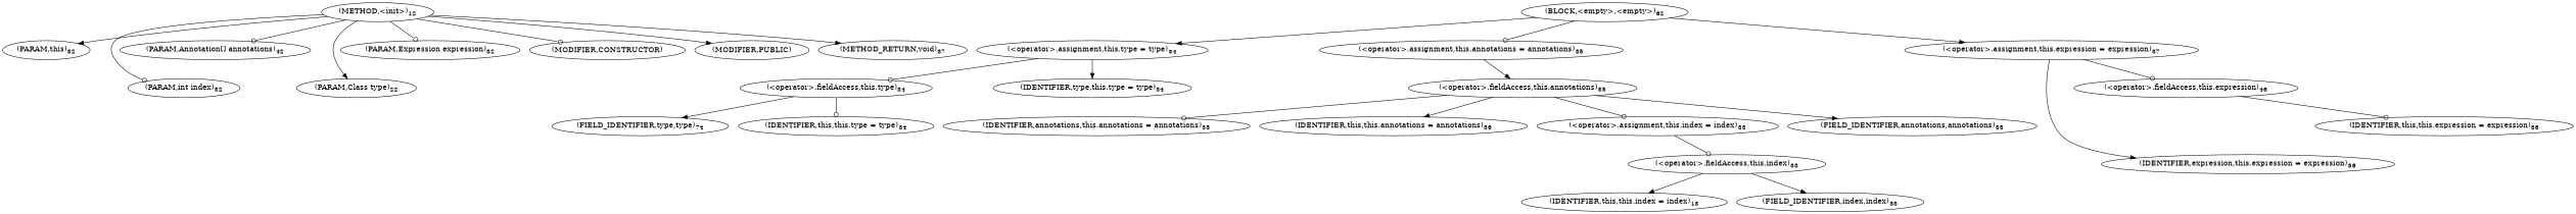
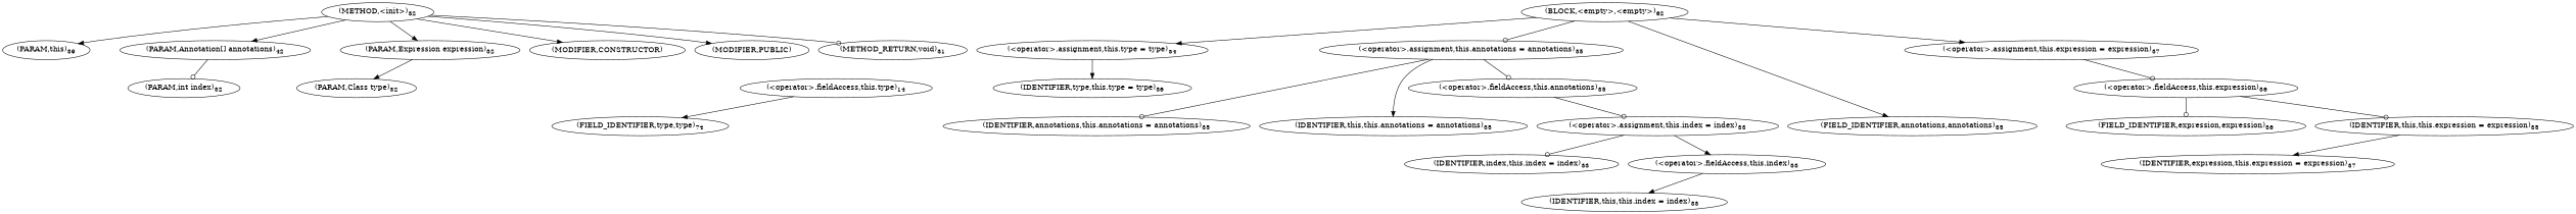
  digraph {
    edge [arrowhead=normal]
-   n1 [label=<(METHOD,&lt;init&gt;)<SUB>12</SUB>>]
-   n2 [label=<(PARAM,this)<SUB>32</SUB>>]
+   n1 [label=<(METHOD,&lt;init&gt;)<SUB>32</SUB>>]
+   n2 [label=<(PARAM,this)<SUB>39</SUB>>]
    n3 [label=<(PARAM,int index)<SUB>32</SUB>>]
-   n4 [label=<(PARAM,Class type)<SUB>22</SUB>>]
+   n4 [label=<(PARAM,Class type)<SUB>32</SUB>>]
    n5 [label=<(PARAM,Annotation[] annotations)<SUB>42</SUB>>]
    n6 [label=<(PARAM,Expression expression)<SUB>32</SUB>>]
    n7 [label=<(MODIFIER,CONSTRUCTOR)>]
    n8 [label=<(MODIFIER,PUBLIC)>]
-   n9 [label=<(METHOD_RETURN,void)<SUB>37</SUB>>]
+   n9 [label=<(METHOD_RETURN,void)<SUB>31</SUB>>]
    n10 [label=<(BLOCK,&lt;empty&gt;,&lt;empty&gt;)<SUB>62</SUB>>]
    n11 [label=<(&lt;operator&gt;.assignment,this.type = type)<SUB>34</SUB>>]
    n12 [label=<(&lt;operator&gt;.assignment,this.annotations = annotations)<SUB>35</SUB>>]
    n13 [label=<(&lt;operator&gt;.assignment,this.expression = expression)<SUB>37</SUB>>]
    n14 [label=<(&lt;operator&gt;.assignment,this.index = index)<SUB>33</SUB>>]
    n15 [label=<(&lt;operator&gt;.fieldAccess,this.index)<SUB>33</SUB>>]
-   n17 [label=<(&lt;operator&gt;.fieldAccess,this.type)<SUB>34</SUB>>]
-   n18 [label=<(IDENTIFIER,type,this.type = type)<SUB>34</SUB>>]
+   n16 [label=<(IDENTIFIER,index,this.index = index)<SUB>33</SUB>>]
+   n17 [label=<(&lt;operator&gt;.fieldAccess,this.type)<SUB>14</SUB>>]
+   n18 [label=<(IDENTIFIER,type,this.type = type)<SUB>36</SUB>>]
    n19 [label=<(&lt;operator&gt;.fieldAccess,this.annotations)<SUB>35</SUB>>]
    n20 [label=<(IDENTIFIER,annotations,this.annotations = annotations)<SUB>35</SUB>>]
-   n21 [label=<(&lt;operator&gt;.fieldAccess,this.expression)<SUB>46</SUB>>]
-   n22 [label=<(IDENTIFIER,expression,this.expression = expression)<SUB>36</SUB>>]
-   n23 [label=<(IDENTIFIER,this,this.index = index)<SUB>13</SUB>>]
-   n24 [label=<(FIELD_IDENTIFIER,index,index)<SUB>33</SUB>>]
-   n25 [label=<(IDENTIFIER,this,this.type = type)<SUB>34</SUB>>]
+   n21 [label=<(&lt;operator&gt;.fieldAccess,this.expression)<SUB>36</SUB>>]
+   n22 [label=<(IDENTIFIER,expression,this.expression = expression)<SUB>37</SUB>>]
+   n23 [label=<(IDENTIFIER,this,this.index = index)<SUB>33</SUB>>]
    n26 [label=<(FIELD_IDENTIFIER,type,type)<SUB>74</SUB>>]
-   n27 [label=<(IDENTIFIER,this,this.annotations = annotations)<SUB>36</SUB>>]
+   n27 [label=<(IDENTIFIER,this,this.annotations = annotations)<SUB>35</SUB>>]
    n28 [label=<(FIELD_IDENTIFIER,annotations,annotations)<SUB>35</SUB>>]
-   n29 [label=<(IDENTIFIER,this,this.expression = expression)<SUB>36</SUB>>]
+   n29 [label=<(IDENTIFIER,this,this.expression = expression)<SUB>35</SUB>>]
+   n30 [label=<(FIELD_IDENTIFIER,expression,expression)<SUB>36</SUB>>]
    n1 -> n2
-   n1 -> n3 [arrowhead=odot]
-   n1 -> n4
-   n1 -> n5 [arrowhead=odot]
-   n1 -> n6 [arrowhead=odot]
-   n1 -> n7 [arrowhead=odot]
+   n5 -> n3 [arrowhead=odot]
+   n6 -> n4
+   n1 -> n5
+   n1 -> n6
+   n1 -> n7
    n1 -> n8
-   n1 -> n9
+   n1 -> n9 [arrowhead=odot]
    n10 -> n11
    n10 -> n12 [arrowhead=odot]
    n10 -> n13
-   n11 -> n17 [arrowhead=odot]
    n11 -> n18
-   n12 -> n19
-   n19 -> n20 [arrowhead=odot]
+   n12 -> n19 [arrowhead=odot]
+   n12 -> n20 [arrowhead=odot]
    n13 -> n21 [arrowhead=odot]
-   n13 -> n22
-   n14 -> n15 [arrowhead=odot]
+   n29 -> n22
+   n14 -> n15
+   n14 -> n16 [arrowhead=odot]
    n15 -> n23
-   n15 -> n24
-   n17 -> n25 [arrowhead=odot]
    n17 -> n26
    n19 -> n14 [arrowhead=odot]
-   n19 -> n27
-   n19 -> n28
+   n12 -> n27
+   n10 -> n28
    n21 -> n29 [arrowhead=odot]
+   n21 -> n30 [arrowhead=odot]
  }
